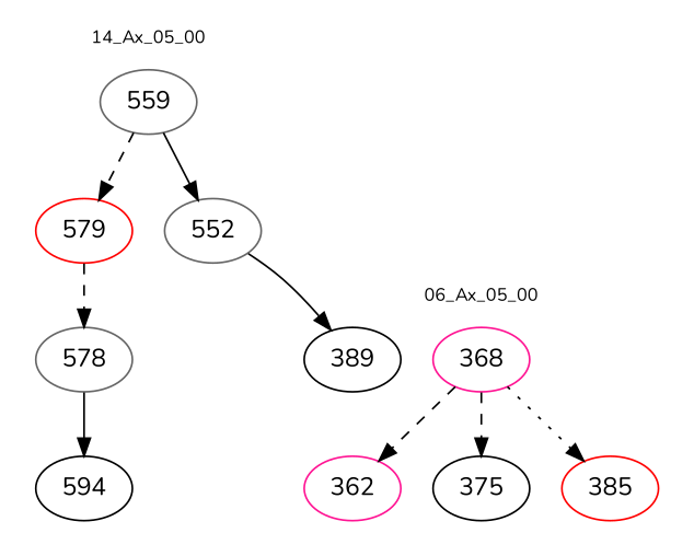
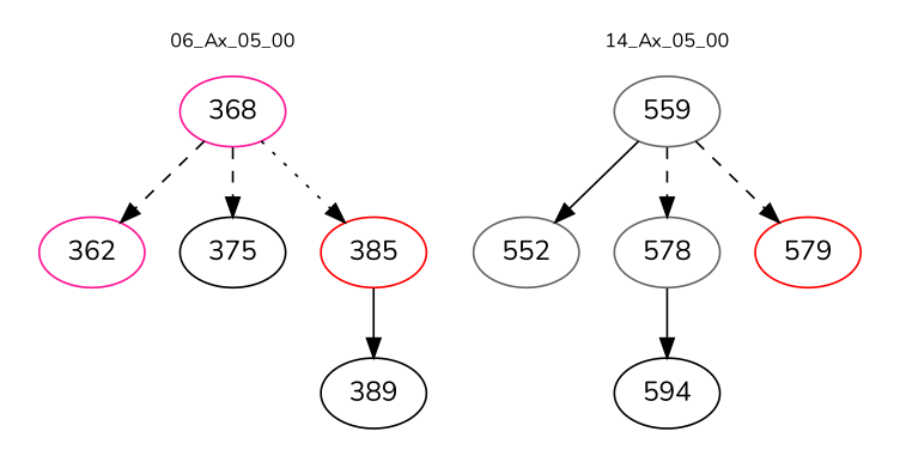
  digraph {
    fontname=Nunito
    node [color=black fontname=Nunito]
    edge [color=black fontname=Nunito style=dashed]
    n1 [color=deeppink label=368]
    n2 [color=deeppink label=362]
    n3 [label=375]
    n4 [color=red label=385]
    n5 [label=389]
    n6 [color=gray40 label=559]
    n7 [color=gray40 label=552]
    n8 [color=gray40 label=578]
    n9 [color=red label=579]
    n10 [label=594]
    subgraph cluster_1 {
      color=white
      fontsize=10
      label="06_Ax_05_00"
      n1
      n2
      n3
      n4
      n5
    }
    subgraph cluster_2 {
      color=white
      fontsize=10
      label="14_Ax_05_00"
      n6
      n7
      n8
      n9
      n10
    }
    n1 -> n2
    n1 -> n3
    n1 -> n4 [style=dotted]
-   n7 -> n5 [style=solid]
+   n4 -> n5 [style=solid]
    n6 -> n7 [style=solid]
-   n9 -> n8
+   n6 -> n8
    n6 -> n9
    n8 -> n10 [style=solid]
  }
